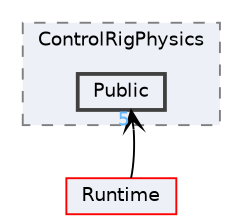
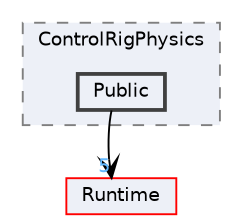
  digraph {
    compound=true
    node [fillcolor="#edf0f7" fontname=Helvetica fontsize=10 shape=box]
    n1 [color=grey25 height=0.2 label=Public style="filled,bold" width=0.4]
    n2 [color=red height=0.2 label=Runtime style=filled width=0.4]
    subgraph cluster_1 {
      bgcolor="#edf0f7"
      fontname=Helvetica
      fontsize=10
      label=ControlRigPhysics
      pencolor=grey50
      style="filled,dashed"
      n1
    }
-   n2 -> n1 [color=black fontcolor=steelblue1 fontname=Helvetica fontsize=10 headlabel=5 labeldistance=1.5 labelfontname=Helvetica labelfontsize=10 arrowhead=vee]
+   n1 -> n2 [color=black fontcolor=steelblue1 fontname=Helvetica fontsize=10 headlabel=5 labeldistance=1.5 labelfontname=Helvetica labelfontsize=10 arrowhead=vee]
  }
